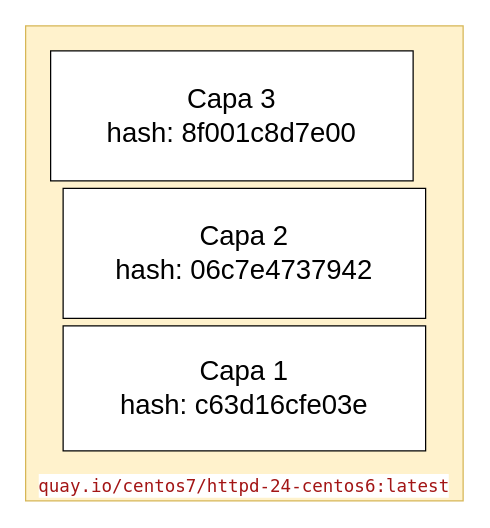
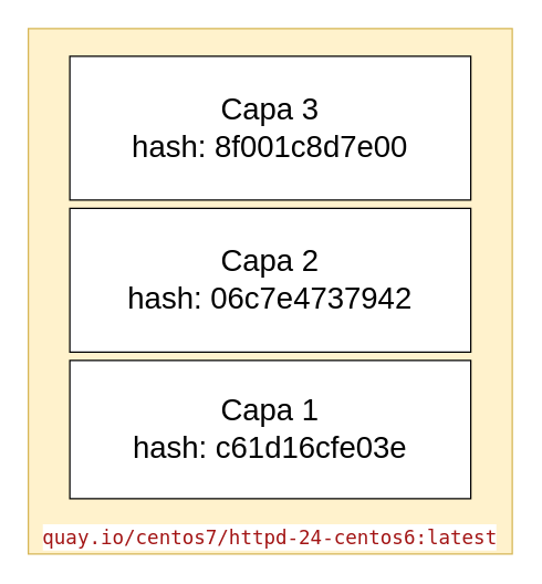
  <mxCell id="0" />
  <mxCell id="1" parent="0" />
  <mxCell id="2" value="&lt;div style=&quot;color: #000000;background-color: #ffffff;font-family: 'Droid Sans Mono', 'monospace', monospace;font-weight: normal;font-size: 14px;line-height: 19px;white-space: pre;&quot;&gt;&lt;div&gt;&lt;span style=&quot;color: #a31515;&quot;&gt;quay.io/centos7/httpd-24-centos6:latest&lt;/span&gt;&lt;/div&gt;&lt;/div&gt;" style="rounded=0;whiteSpace=wrap;html=1;fillColor=#fff2cc;strokeColor=#d6b656;verticalAlign=bottom;" parent="1" vertex="1"><mxGeometry x="20" y="20" width="350" height="380" as="geometry" /></mxCell>
- <mxCell id="3" value="&lt;div style=&quot;font-size: 22px;&quot;&gt;Capa 1&lt;/div&gt;&lt;div style=&quot;font-size: 22px;&quot;&gt;hash: c63d16cfe03e&lt;/div&gt;" style="rounded=0;whiteSpace=wrap;html=1;align=center;fontSize=22;" parent="1" vertex="1"><mxGeometry x="50" y="260" width="290" height="100" as="geometry" /></mxCell>
+ <mxCell id="3" value="&lt;div style=&quot;font-size: 22px;&quot;&gt;Capa 1&lt;/div&gt;&lt;div style=&quot;font-size: 22px;&quot;&gt;hash: c61d16cfe03e&lt;/div&gt;" style="rounded=0;whiteSpace=wrap;html=1;align=center;fontSize=22;" parent="1" vertex="1"><mxGeometry x="50" y="260" width="290" height="100" as="geometry" /></mxCell>
  <mxCell id="4" value="&lt;div style=&quot;font-size: 22px;&quot;&gt;Capa 2&lt;br style=&quot;font-size: 22px;&quot;&gt;&lt;/div&gt;&lt;div style=&quot;font-size: 22px;&quot;&gt;hash: 06c7e4737942&lt;/div&gt;" style="rounded=0;whiteSpace=wrap;html=1;align=center;fontSize=22;" parent="1" vertex="1"><mxGeometry x="50" y="150" width="290" height="104" as="geometry" /></mxCell>
- <mxCell id="5" value="&lt;div style=&quot;font-size: 22px;&quot;&gt;Capa 3&lt;br style=&quot;font-size: 22px;&quot;&gt;&lt;/div&gt;&lt;div style=&quot;font-size: 22px;&quot;&gt;hash: 8f001c8d7e00&lt;/div&gt;" style="rounded=0;whiteSpace=wrap;html=1;align=center;fontSize=22;" parent="1" vertex="1"><mxGeometry x="40" y="40" width="290" height="104" as="geometry" /></mxCell>
+ <mxCell id="5" value="&lt;div style=&quot;font-size: 22px;&quot;&gt;Capa 3&lt;br style=&quot;font-size: 22px;&quot;&gt;&lt;/div&gt;&lt;div style=&quot;font-size: 22px;&quot;&gt;hash: 8f001c8d7e00&lt;/div&gt;" style="rounded=0;whiteSpace=wrap;html=1;align=center;fontSize=22;" parent="1" vertex="1"><mxGeometry x="50" y="40" width="290" height="104" as="geometry" /></mxCell>
